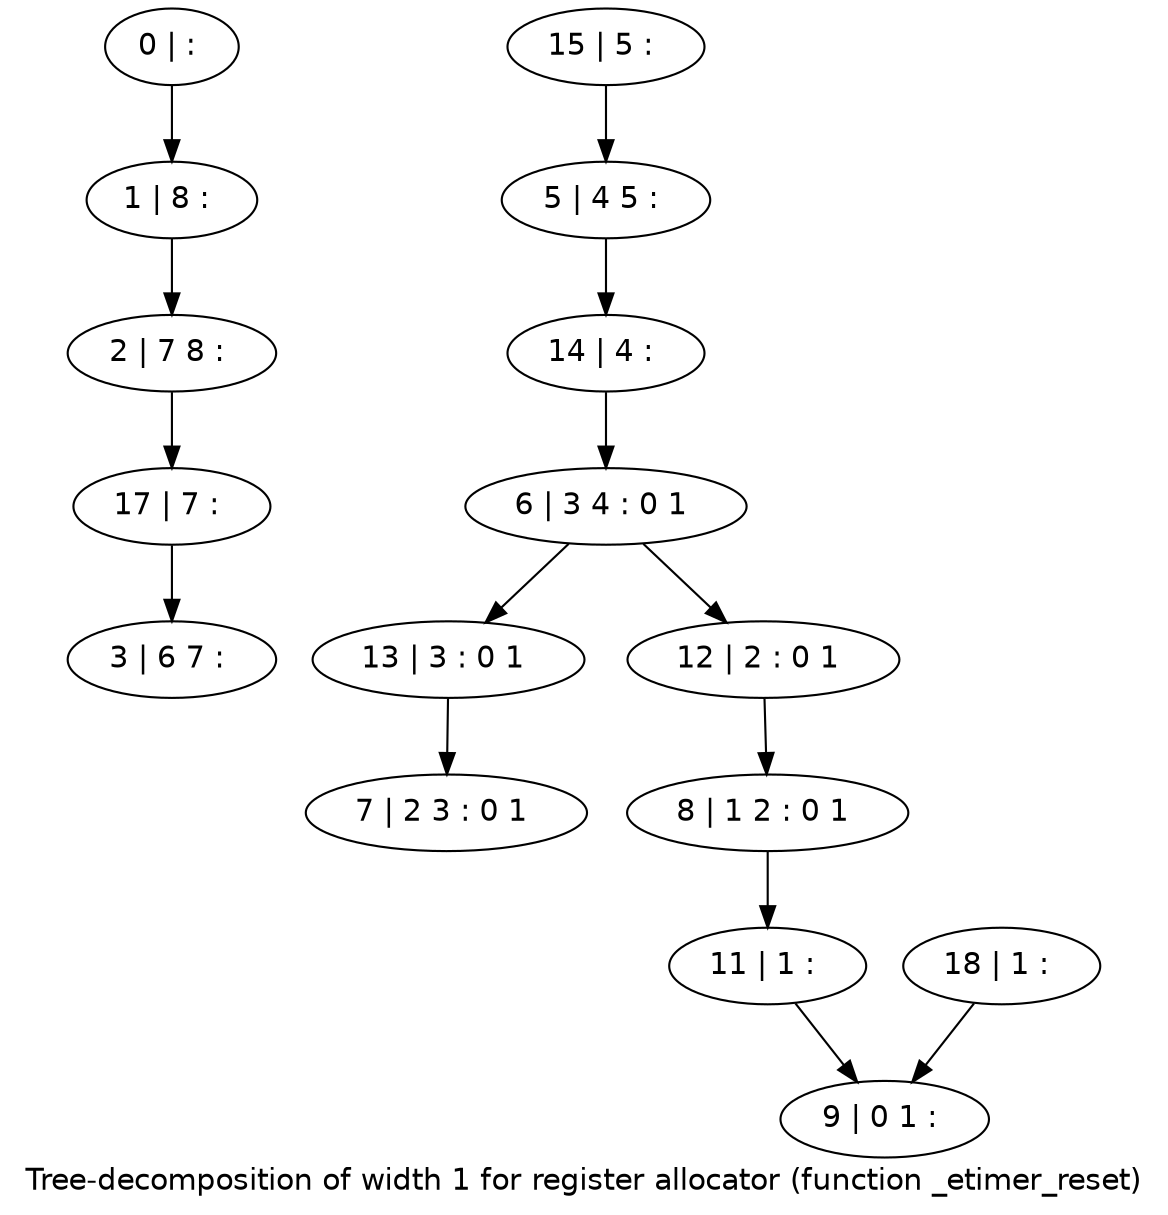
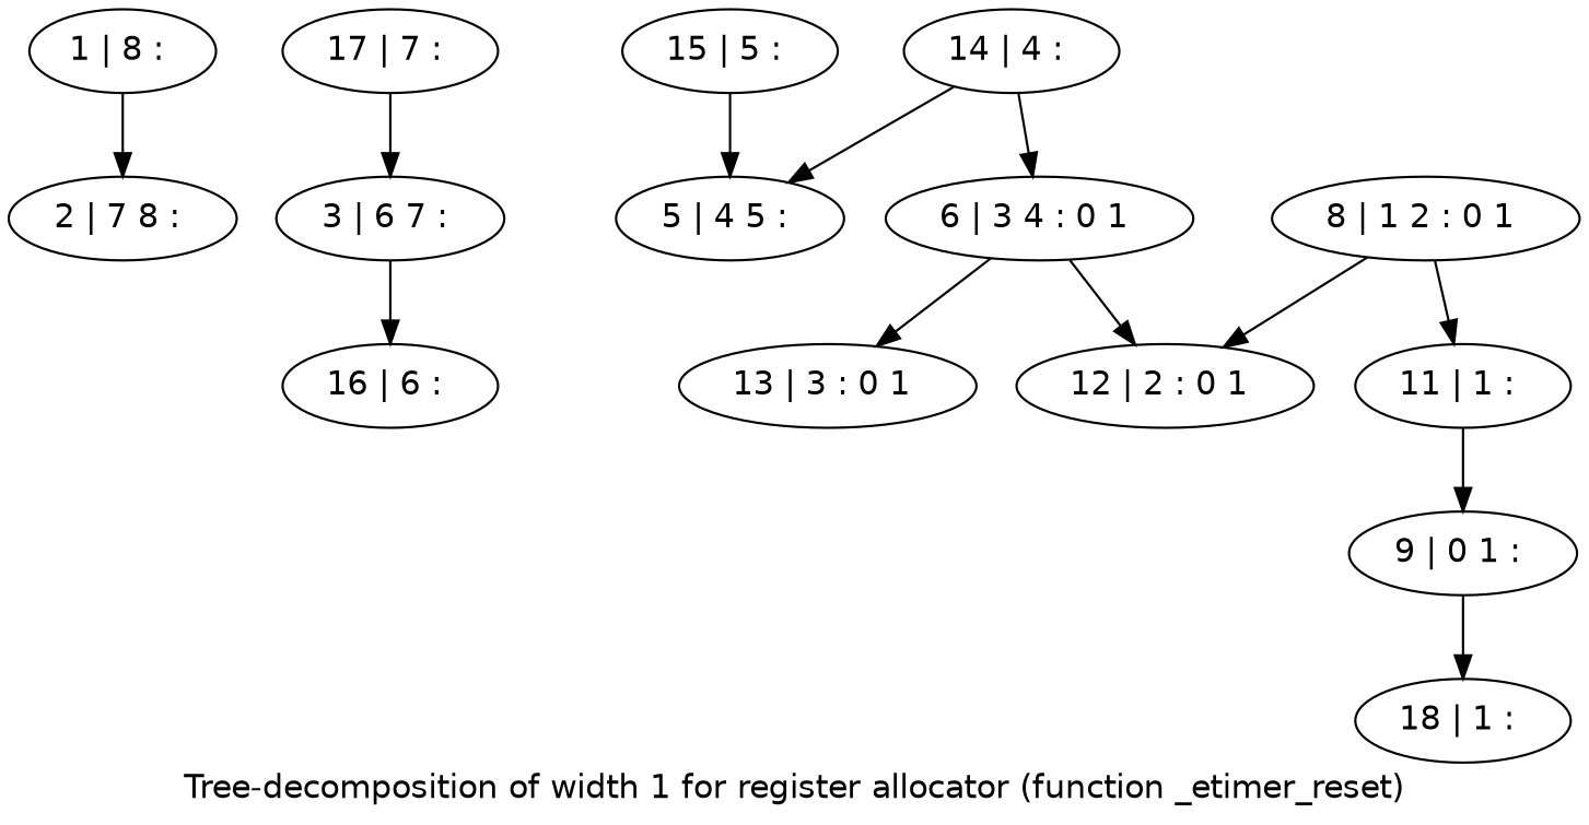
  digraph {
    fontname="DejaVu Sans"
    label="Tree-decomposition of width 1 for register allocator (function _etimer_reset)"
    node [fontname="DejaVu Sans"]
    edge [fontname="DejaVu Sans"]
-   n1 [label="0 | : "]
    n2 [label="1 | 8 : "]
    n3 [label="2 | 7 8 : "]
    n4 [label="17 | 7 : "]
    n5 [label="3 | 6 7 : "]
+   n6 [label="16 | 6 : "]
    n7 [label="15 | 5 : "]
    n8 [label="5 | 4 5 : "]
    n9 [label="14 | 4 : "]
    n10 [label="6 | 3 4 : 0 1 "]
    n11 [label="13 | 3 : 0 1 "]
    n12 [label="12 | 2 : 0 1 "]
-   n13 [label="7 | 2 3 : 0 1 "]
    n14 [label="8 | 1 2 : 0 1 "]
    n15 [label="11 | 1 : "]
    n16 [label="9 | 0 1 : "]
    n17 [label="18 | 1 : "]
-   n1 -> n2
    n2 -> n3
-   n3 -> n4
    n4 -> n5
+   n5 -> n6
    n7 -> n8
-   n8 -> n9
+   n9 -> n8
    n9 -> n10
    n10 -> n11
    n10 -> n12
-   n11 -> n13
-   n12 -> n14
+   n14 -> n12
    n14 -> n15
    n15 -> n16
-   n17 -> n16
+   n16 -> n17
  }
